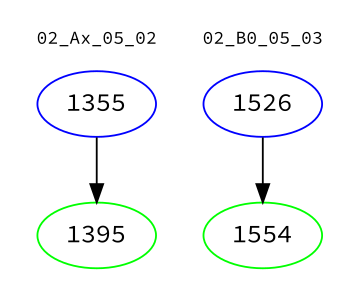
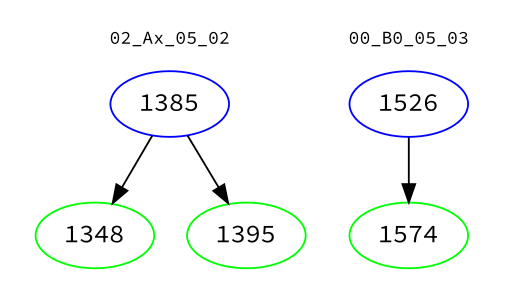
  digraph {
    fontname="Source Code Pro"
    node [color=green fontname="Source Code Pro"]
    edge [color=black fontname="Source Code Pro"]
-   n1 [color=blue label=1355]
+   n1 [color=blue label=1385]
+   n2 [label=1348]
    n3 [label=1395]
    n4 [color=blue label=1526]
-   n5 [label=1554]
+   n5 [label=1574]
    subgraph cluster_1 {
      color=white
      fontsize=10
      label="02_Ax_05_02"
      n1
+     n2
      n3
    }
    subgraph cluster_2 {
      color=white
      fontsize=10
-     label="02_B0_05_03"
+     label="00_B0_05_03"
      n4
      n5
    }
+   n1 -> n2
    n1 -> n3
    n4 -> n5
  }
